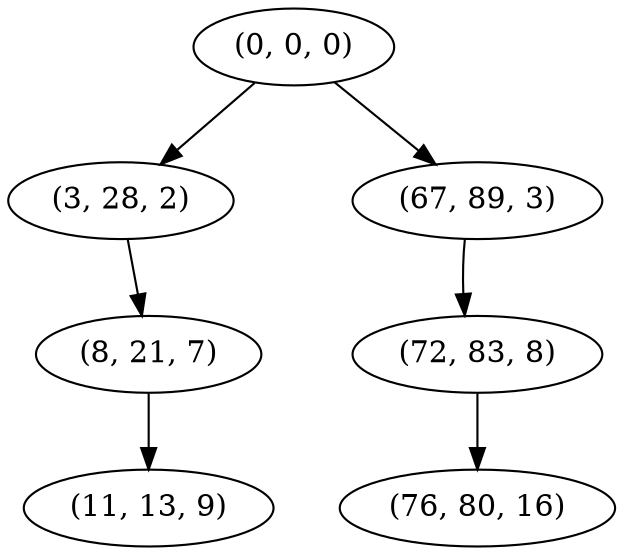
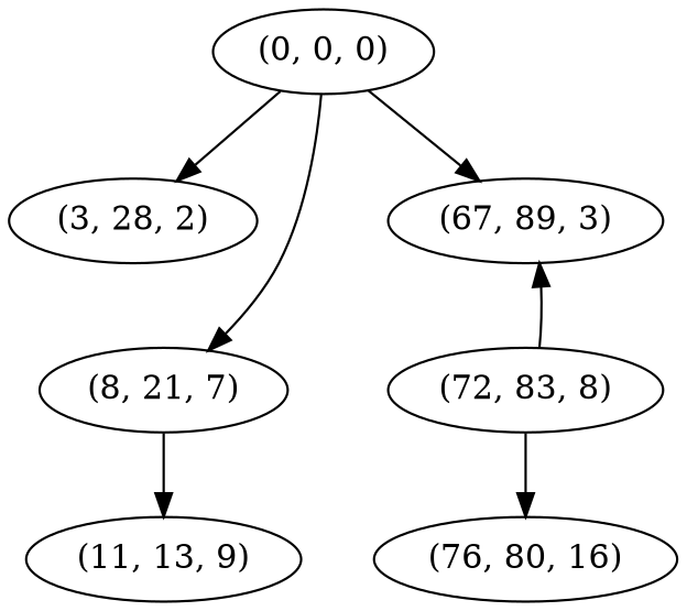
  digraph {
    n1 [label="(3, 28, 2)"]
    "(0, 0, 0)"
    "(67, 89, 3)"
    "(8, 21, 7)"
    "(72, 83, 8)"
    n6 [label="(11, 13, 9)"]
    n7 [label="(76, 80, 16)"]
-   n1 -> "(8, 21, 7)"
+   "(0, 0, 0)" -> "(8, 21, 7)"
    "(0, 0, 0)" -> n1
    "(0, 0, 0)" -> "(67, 89, 3)"
-   "(67, 89, 3)" -> "(72, 83, 8)"
+   "(72, 83, 8)" -> "(67, 89, 3)"
    "(8, 21, 7)" -> n6
    "(72, 83, 8)" -> n7
  }
